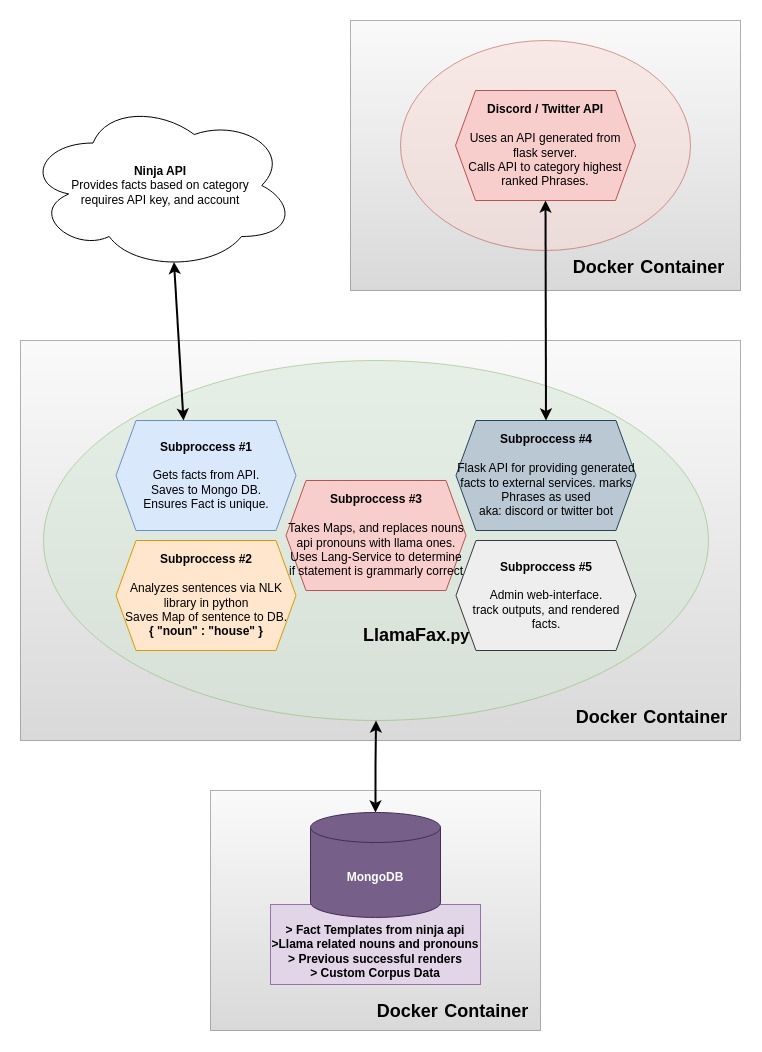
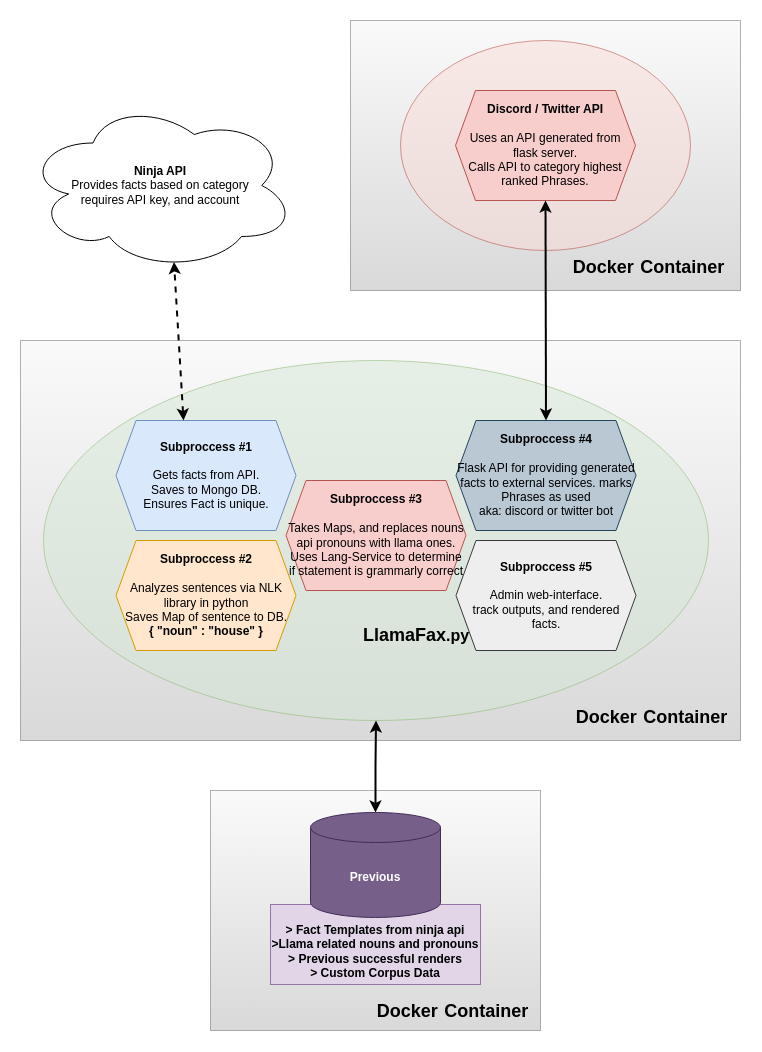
  <mxCell id="0" />
  <mxCell id="1" parent="0" />
  <mxCell id="2" value="&lt;div&gt;&lt;b&gt;Ninja API&lt;/b&gt;&lt;/div&gt;&lt;div&gt;Provides facts based on category&lt;/div&gt;&lt;div&gt;requires API key, and account&lt;br&gt;&lt;/div&gt;" style="ellipse;shape=cloud;whiteSpace=wrap;html=1;" parent="1" vertex="1"><mxGeometry x="25" y="100" width="270" height="170" as="geometry" /></mxCell>
  <mxCell id="3" value="" style="group" parent="1" vertex="1" connectable="0"><mxGeometry x="20" y="340" width="720" height="400" as="geometry" /></mxCell>
  <mxCell id="4" value="" style="rounded=0;whiteSpace=wrap;html=1;fontSize=18;opacity=50;fillColor=#f5f5f5;gradientColor=#b3b3b3;strokeColor=#666666;" parent="3" vertex="1"><mxGeometry width="720" height="400" as="geometry" /></mxCell>
  <mxCell id="5" value="" style="group" parent="3" vertex="1" connectable="0"><mxGeometry x="23" y="20" width="687" height="370" as="geometry" /></mxCell>
  <mxCell id="6" value="." style="ellipse;whiteSpace=wrap;html=1;fillColor=#d5e8d4;strokeColor=#82b366;opacity=50;" parent="5" vertex="1"><mxGeometry width="665" height="360" as="geometry" /></mxCell>
  <mxCell id="7" value="&lt;div&gt;&lt;b&gt;Subproccess #3&lt;br&gt;&lt;/b&gt;&lt;/div&gt;&lt;div&gt;&lt;b&gt;&lt;br&gt;&lt;/b&gt;&lt;/div&gt;&lt;div&gt;Takes Maps, and replaces nouns api pronouns with llama ones. Uses Lang-Service to determine if statement is grammarly correct&lt;br&gt;&lt;/div&gt;" style="shape=hexagon;perimeter=hexagonPerimeter2;whiteSpace=wrap;html=1;fixedSize=1;fillColor=#f8cecc;strokeColor=#b85450;" parent="5" vertex="1"><mxGeometry x="242.5" y="120" width="180" height="110" as="geometry" /></mxCell>
  <mxCell id="8" value="&lt;div&gt;&lt;b&gt;Subproccess #4&lt;br&gt;&lt;/b&gt;&lt;/div&gt;&lt;div&gt;&lt;b&gt;&lt;br&gt;&lt;/b&gt;&lt;/div&gt;&lt;div&gt;Flask API for providing generated facts to external services. marks Phrases as used&lt;br&gt;&lt;/div&gt;&lt;div&gt;aka: discord or twitter bot&lt;br&gt;&lt;/div&gt;" style="shape=hexagon;perimeter=hexagonPerimeter2;whiteSpace=wrap;html=1;fixedSize=1;fillColor=#bac8d3;strokeColor=#23445d;" parent="5" vertex="1"><mxGeometry x="412.5" y="60" width="180" height="110" as="geometry" /></mxCell>
  <mxCell id="9" value="&lt;div&gt;&lt;b&gt;Subproccess #5&lt;br&gt;&lt;/b&gt;&lt;/div&gt;&lt;div&gt;&lt;b&gt;&lt;br&gt;&lt;/b&gt;&lt;/div&gt;&lt;div&gt;Admin web-interface.&lt;br&gt;track outputs, and rendered facts.&lt;/div&gt;" style="shape=hexagon;perimeter=hexagonPerimeter2;whiteSpace=wrap;html=1;fixedSize=1;fillColor=#eeeeee;strokeColor=#36393d;" parent="5" vertex="1"><mxGeometry x="412.5" y="180" width="180" height="110" as="geometry" /></mxCell>
  <mxCell id="10" value="&lt;font style=&quot;font-size: 18px;&quot;&gt;&lt;b&gt;LlamaFax&lt;/b&gt;&lt;/font&gt;&lt;font size=&quot;3&quot;&gt;&lt;b&gt;.py&lt;/b&gt;&lt;/font&gt;" style="text;html=1;strokeColor=none;fillColor=none;align=center;verticalAlign=middle;whiteSpace=wrap;rounded=0;opacity=50;" parent="5" vertex="1"><mxGeometry x="342.5" y="260" width="60" height="30" as="geometry" /></mxCell>
  <mxCell id="11" value="&lt;div&gt;&lt;b&gt;Subproccess #1&lt;br&gt;&lt;/b&gt;&lt;/div&gt;&lt;div&gt;&lt;b&gt;&lt;br&gt;&lt;/b&gt;&lt;/div&gt;&lt;div&gt;Gets facts from API. &lt;br&gt;&lt;/div&gt;&lt;div&gt;Saves to Mongo DB.&lt;/div&gt;&lt;div&gt;Ensures Fact is unique.&lt;/div&gt;" style="shape=hexagon;perimeter=hexagonPerimeter2;whiteSpace=wrap;html=1;fixedSize=1;fillColor=#dae8fc;strokeColor=#6c8ebf;" parent="5" vertex="1"><mxGeometry x="72.5" y="60" width="180" height="110" as="geometry" /></mxCell>
  <mxCell id="12" value="&lt;div&gt;&lt;b&gt;Subproccess #2&lt;br&gt;&lt;/b&gt;&lt;/div&gt;&lt;div&gt;&lt;b&gt;&lt;br&gt;&lt;/b&gt;&lt;/div&gt;&lt;div&gt;Analyzes sentences via NLK library in python&lt;br&gt;&lt;/div&gt;&lt;div&gt;Saves Map of sentence to DB.&lt;/div&gt;&lt;div&gt;&lt;b&gt;{ &quot;noun&quot; : &quot;house&quot; }&lt;/b&gt;&lt;br&gt;&lt;/div&gt;" style="shape=hexagon;perimeter=hexagonPerimeter2;whiteSpace=wrap;html=1;fixedSize=1;fillColor=#ffe6cc;strokeColor=#d79b00;" parent="5" vertex="1"><mxGeometry x="72.5" y="180" width="180" height="110" as="geometry" /></mxCell>
  <mxCell id="13" value="&lt;font style=&quot;font-size: 18px;&quot;&gt;&lt;font style=&quot;font-size: 24px;&quot;&gt;&lt;font style=&quot;font-size: 18px;&quot;&gt;Docker&lt;/font&gt; &lt;/font&gt;Container&lt;/font&gt;" style="text;html=1;strokeColor=none;fillColor=none;align=center;verticalAlign=middle;whiteSpace=wrap;rounded=0;fontSize=18;opacity=50;fontStyle=1" parent="5" vertex="1"><mxGeometry x="530" y="340" width="157" height="30" as="geometry" /></mxCell>
- <mxCell id="14" value="" style="endArrow=classic;startArrow=classic;html=1;rounded=0;exitX=0.375;exitY=0;exitDx=0;exitDy=0;entryX=0.55;entryY=0.95;entryDx=0;entryDy=0;entryPerimeter=0;strokeWidth=2;" parent="1" source="11" target="2" edge="1"><mxGeometry width="50" height="50" relative="1" as="geometry"><mxPoint x="129.5" y="460" as="sourcePoint" /><mxPoint x="120" y="300" as="targetPoint" /></mxGeometry></mxCell>
+ <mxCell id="14" value="" style="endArrow=classic;startArrow=classic;html=1;rounded=0;exitX=0.375;exitY=0;exitDx=0;exitDy=0;entryX=0.55;entryY=0.95;entryDx=0;entryDy=0;entryPerimeter=0;strokeWidth=2;dashed=1;" parent="1" source="11" target="2" edge="1"><mxGeometry width="50" height="50" relative="1" as="geometry"><mxPoint x="129.5" y="460" as="sourcePoint" /><mxPoint x="120" y="300" as="targetPoint" /></mxGeometry></mxCell>
  <mxCell id="15" value="" style="group" parent="1" vertex="1" connectable="0"><mxGeometry x="350" y="20" width="390" height="270" as="geometry" /></mxCell>
  <mxCell id="16" value="" style="rounded=0;whiteSpace=wrap;html=1;fontSize=18;opacity=50;fillColor=#f5f5f5;gradientColor=#b3b3b3;strokeColor=#666666;" parent="15" vertex="1"><mxGeometry width="390" height="270" as="geometry" /></mxCell>
  <mxCell id="17" value="" style="ellipse;whiteSpace=wrap;html=1;fontSize=18;fillColor=#fad9d5;strokeColor=#ae4132;opacity=50;" parent="15" vertex="1"><mxGeometry x="50" y="20" width="290" height="210" as="geometry" /></mxCell>
  <mxCell id="18" value="&lt;div&gt;&lt;b&gt;Discord / Twitter API&lt;br&gt;&lt;/b&gt;&lt;/div&gt;&lt;div&gt;&lt;b&gt;&lt;br&gt;&lt;/b&gt;&lt;/div&gt;&lt;div&gt;Uses an API generated from flask server.&lt;/div&gt;&lt;div&gt;Calls API to category highest ranked Phrases.&lt;br&gt;&lt;/div&gt;" style="shape=hexagon;perimeter=hexagonPerimeter2;whiteSpace=wrap;html=1;fixedSize=1;fillColor=#f8cecc;strokeColor=#b85450;" parent="15" vertex="1"><mxGeometry x="105" y="70" width="180" height="110" as="geometry" /></mxCell>
  <mxCell id="19" value="&lt;font style=&quot;font-size: 18px;&quot;&gt;&lt;font style=&quot;font-size: 24px;&quot;&gt;&lt;font style=&quot;font-size: 18px;&quot;&gt;Docker&lt;/font&gt; &lt;/font&gt;Container&lt;/font&gt;" style="text;html=1;strokeColor=none;fillColor=none;align=center;verticalAlign=middle;whiteSpace=wrap;rounded=0;fontSize=18;opacity=50;fontStyle=1" parent="15" vertex="1"><mxGeometry x="220" y="230" width="157" height="30" as="geometry" /></mxCell>
  <mxCell id="20" value="" style="endArrow=classic;startArrow=classic;html=1;rounded=0;fontSize=18;curved=1;exitX=0.5;exitY=0;exitDx=0;exitDy=0;entryX=0.5;entryY=1;entryDx=0;entryDy=0;strokeWidth=2;" parent="1" source="8" target="18" edge="1"><mxGeometry width="50" height="50" relative="1" as="geometry"><mxPoint x="620" y="280" as="sourcePoint" /><mxPoint x="670" y="230" as="targetPoint" /></mxGeometry></mxCell>
  <mxCell id="21" value="" style="group" parent="1" vertex="1" connectable="0"><mxGeometry x="210" y="790" width="330" height="240" as="geometry" /></mxCell>
  <mxCell id="22" value="" style="rounded=0;whiteSpace=wrap;html=1;fontSize=18;opacity=50;fillColor=#f5f5f5;gradientColor=#b3b3b3;strokeColor=#666666;" parent="21" vertex="1"><mxGeometry width="330" height="240" as="geometry" /></mxCell>
  <mxCell id="23" value="&lt;div&gt;&lt;b&gt;&lt;br&gt;&lt;/b&gt;&lt;/div&gt;&lt;div&gt;&lt;b&gt;&amp;gt; Fact Templates from ninja api&lt;/b&gt;&lt;/div&gt;&lt;div&gt;&lt;b&gt;&amp;gt;Llama related nouns and pronouns&lt;br&gt;&lt;/b&gt;&lt;/div&gt;&lt;div&gt;&lt;b&gt;&amp;gt; Previous successful renders&lt;/b&gt;&lt;/div&gt;&lt;div&gt;&lt;b&gt;&amp;gt; Custom Corpus Data&lt;br&gt;&lt;/b&gt;&lt;/div&gt;" style="rounded=0;whiteSpace=wrap;html=1;fillColor=#e1d5e7;strokeColor=#9673a6;" parent="21" vertex="1"><mxGeometry x="60" y="114" width="210" height="80" as="geometry" /></mxCell>
- <mxCell id="24" value="&lt;b&gt;MongoDB&lt;/b&gt;" style="shape=cylinder3;whiteSpace=wrap;html=1;boundedLbl=1;backgroundOutline=1;size=15;fillColor=#76608a;strokeColor=#432D57;fontColor=#ffffff;" parent="21" vertex="1"><mxGeometry x="100" y="22" width="130" height="104.938" as="geometry" /></mxCell>
+ <mxCell id="24" value="&lt;b&gt;Previous&lt;/b&gt;" style="shape=cylinder3;whiteSpace=wrap;html=1;boundedLbl=1;backgroundOutline=1;size=15;fillColor=#76608a;strokeColor=#432D57;fontColor=#ffffff;" parent="21" vertex="1"><mxGeometry x="100" y="22" width="130" height="104.938" as="geometry" /></mxCell>
  <mxCell id="25" value="&lt;font style=&quot;font-size: 18px;&quot;&gt;&lt;font style=&quot;font-size: 24px;&quot;&gt;&lt;font style=&quot;font-size: 18px;&quot;&gt;Docker&lt;/font&gt; &lt;/font&gt;Container&lt;/font&gt;" style="text;html=1;strokeColor=none;fillColor=none;align=center;verticalAlign=middle;whiteSpace=wrap;rounded=0;fontSize=18;opacity=50;fontStyle=1" parent="21" vertex="1"><mxGeometry x="164" y="204" width="157" height="30" as="geometry" /></mxCell>
  <mxCell id="26" value="" style="edgeStyle=orthogonalEdgeStyle;rounded=0;orthogonalLoop=1;jettySize=auto;html=1;fontSize=18;startArrow=classic;startFill=1;strokeWidth=2;exitX=0.5;exitY=0;exitDx=0;exitDy=0;exitPerimeter=0;" parent="1" source="24" target="6" edge="1"><mxGeometry relative="1" as="geometry" /></mxCell>
